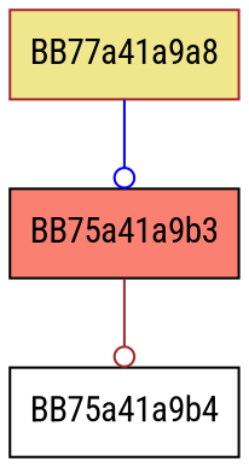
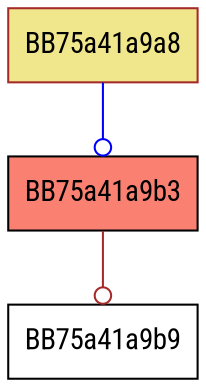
  digraph {
    fontname="Roboto Condensed"
    splines=ortho
    node [color=black fontname="Roboto Condensed" shape=box style=filled]
    edge [arrowhead=odot fontname="Roboto Condensed"]
-   BB75a41a9a8 [color=brown fillcolor=khaki label=BB77a41a9a8]
+   BB75a41a9a8 [color=brown fillcolor=khaki]
    BB75a41a9b3 [fillcolor=salmon]
-   BB75a41a9b9 [fillcolor=white label=BB75a41a9b4]
+   BB75a41a9b9 [fillcolor=white]
    BB75a41a9a8 -> BB75a41a9b3 [color=blue]
    BB75a41a9b3 -> BB75a41a9b9 [color=brown]
  }
